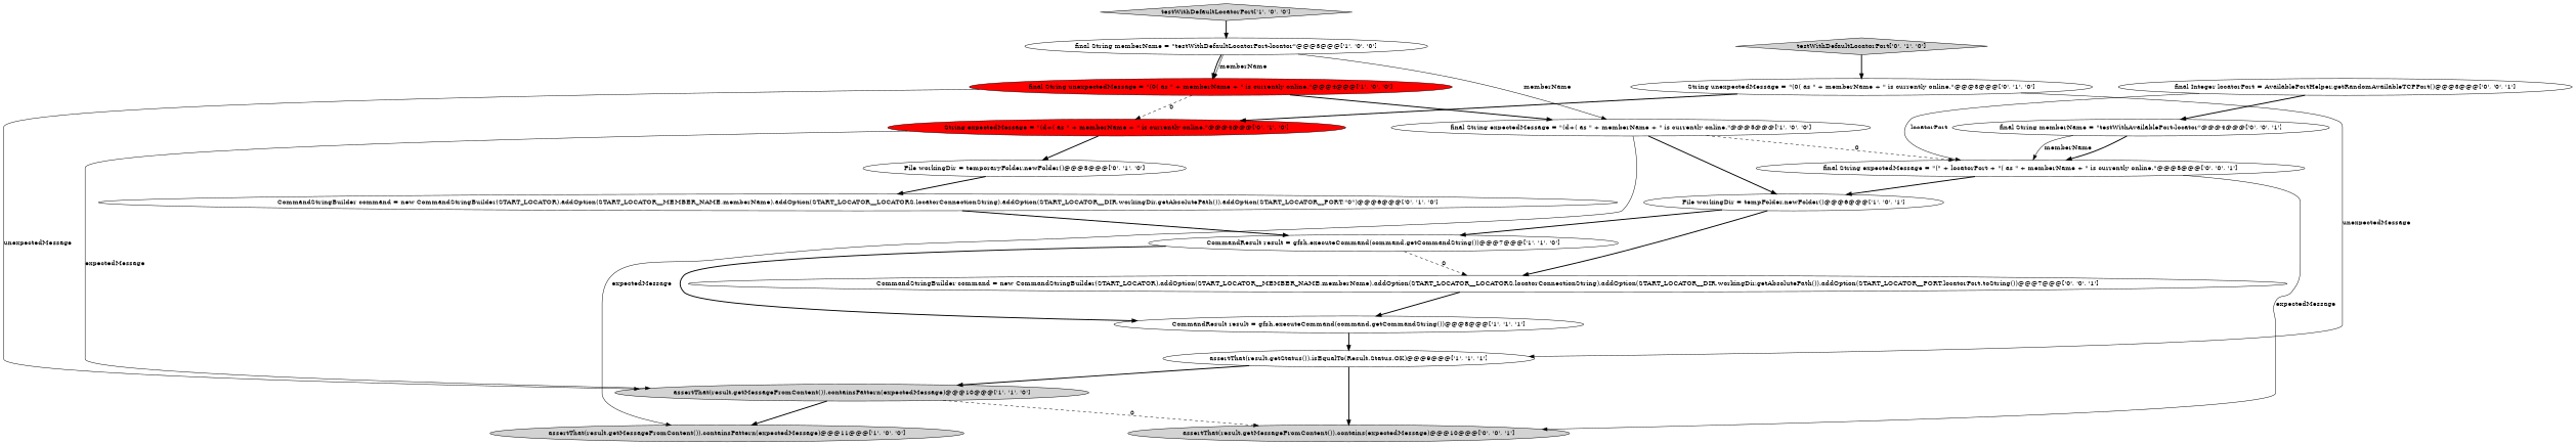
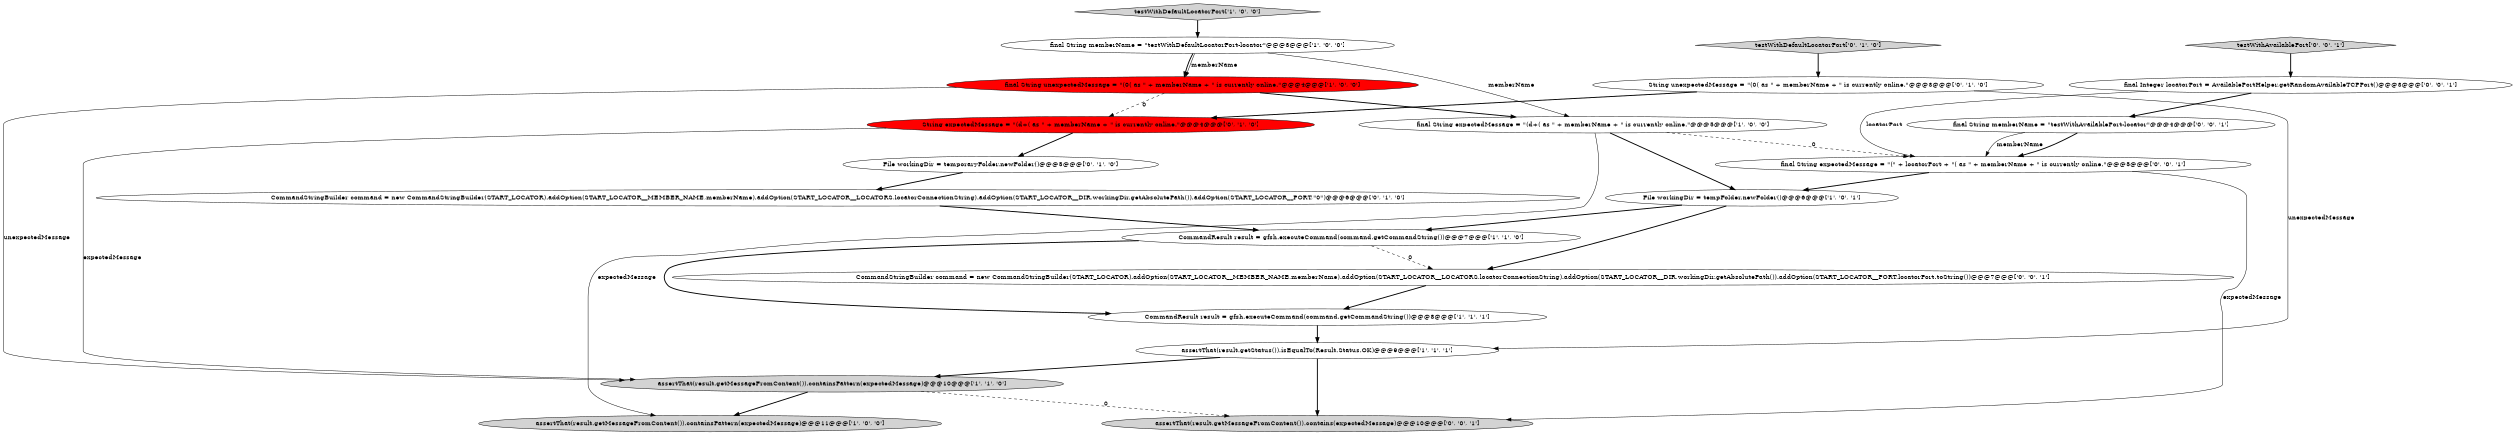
  digraph {
    node [fillcolor=white shape=ellipse style=filled]
    edge [style=bold]
    n1 [label="CommandResult result = gfsh.executeCommand(command.getCommandString())@@@8@@@['1', '1', '1']"]
    n2 [label="assertThat(result.getStatus()).isEqualTo(Result.Status.OK)@@@9@@@['1', '1', '1']"]
    n3 [label="CommandStringBuilder command = new CommandStringBuilder(START_LOCATOR).addOption(START_LOCATOR__MEMBER_NAME,memberName).addOption(START_LOCATOR__LOCATORS,locatorConnectionString).addOption(START_LOCATOR__DIR,workingDir.getAbsolutePath()).addOption(START_LOCATOR__PORT,\"0\")@@@6@@@['0', '1', '0']"]
    n4 [label="CommandResult result = gfsh.executeCommand(command.getCommandString())@@@7@@@['1', '1', '0']"]
    n5 [label="CommandStringBuilder command = new CommandStringBuilder(START_LOCATOR).addOption(START_LOCATOR__MEMBER_NAME,memberName).addOption(START_LOCATOR__LOCATORS,locatorConnectionString).addOption(START_LOCATOR__DIR,workingDir.getAbsolutePath()).addOption(START_LOCATOR__PORT,locatorPort.toString())@@@7@@@['0', '0', '1']"]
    n6 [label="final String expectedMessage = \"\(\d+\( as \" + memberName + \" is currently online.\"@@@5@@@['1', '0', '0']"]
    n7 [label="File workingDir = tempFolder.newFolder()@@@6@@@['1', '0', '1']"]
    n8 [fillcolor=lightgray label="assertThat(result.getMessageFromContent()).containsPattern(expectedMessage)@@@11@@@['1', '0', '0']"]
    n9 [label="final String expectedMessage = \"(\" + locatorPort + \"( as \" + memberName + \" is currently online.\"@@@5@@@['0', '0', '1']"]
    n10 [fillcolor=red label="final String unexpectedMessage = \"(0( as \" + memberName + \" is currently online.\"@@@4@@@['1', '0', '0']"]
    n11 [fillcolor=red label="String expectedMessage = \"\(\d+\( as \" + memberName + \" is currently online.\"@@@4@@@['0', '1', '0']"]
    n12 [fillcolor=lightgray label="assertThat(result.getMessageFromContent()).containsPattern(expectedMessage)@@@10@@@['1', '1', '0']"]
    n13 [label="File workingDir = temporaryFolder.newFolder()@@@5@@@['0', '1', '0']"]
    n14 [label="final String memberName = \"testWithDefaultLocatorPort-locator\"@@@3@@@['1', '0', '0']"]
    n15 [label="final Integer locatorPort = AvailablePortHelper.getRandomAvailableTCPPort()@@@3@@@['0', '0', '1']"]
    n16 [label="final String memberName = \"testWithAvailablePort-locator\"@@@4@@@['0', '0', '1']"]
    n17 [fillcolor=lightgray label="assertThat(result.getMessageFromContent()).contains(expectedMessage)@@@10@@@['0', '0', '1']"]
    n18 [fillcolor=lightgray label="testWithDefaultLocatorPort['1', '0', '0']" shape=diamond]
    n19 [label="String unexpectedMessage = \"(0( as \" + memberName + \" is currently online.\"@@@3@@@['0', '1', '0']"]
    n20 [fillcolor=lightgray label="testWithDefaultLocatorPort['0', '1', '0']" shape=diamond]
+   n21 [fillcolor=lightgray label="testWithAvailablePort['0', '0', '1']" shape=diamond]
    n1 -> n2
    n2 -> n12
    n2 -> n17
    n3 -> n4
    n4 -> n1
    n4 -> n5 [label=0 style=dashed]
    n5 -> n1
    n6 -> n7
    n6 -> n8 [label=expectedMessage style=solid]
    n6 -> n9 [label=0 style=dashed]
    n7 -> n4
    n7 -> n5
    n9 -> n7
    n9 -> n17 [label=expectedMessage style=solid]
    n10 -> n6
    n10 -> n11 [label=0 style=dashed]
    n10 -> n12 [label=unexpectedMessage style=solid]
    n11 -> n12 [label=expectedMessage style=solid]
    n11 -> n13
    n12 -> n8
    n12 -> n17 [label=0 style=dashed]
    n13 -> n3
    n14 -> n6 [label=memberName style=solid]
    n14 -> n10
    n14 -> n10 [label=memberName style=solid]
    n15 -> n9 [label=locatorPort style=solid]
    n15 -> n16
    n16 -> n9
    n16 -> n9 [label=memberName style=solid]
    n18 -> n14
    n19 -> n2 [label=unexpectedMessage style=solid]
    n19 -> n11
    n20 -> n19
+   n21 -> n15
  }
